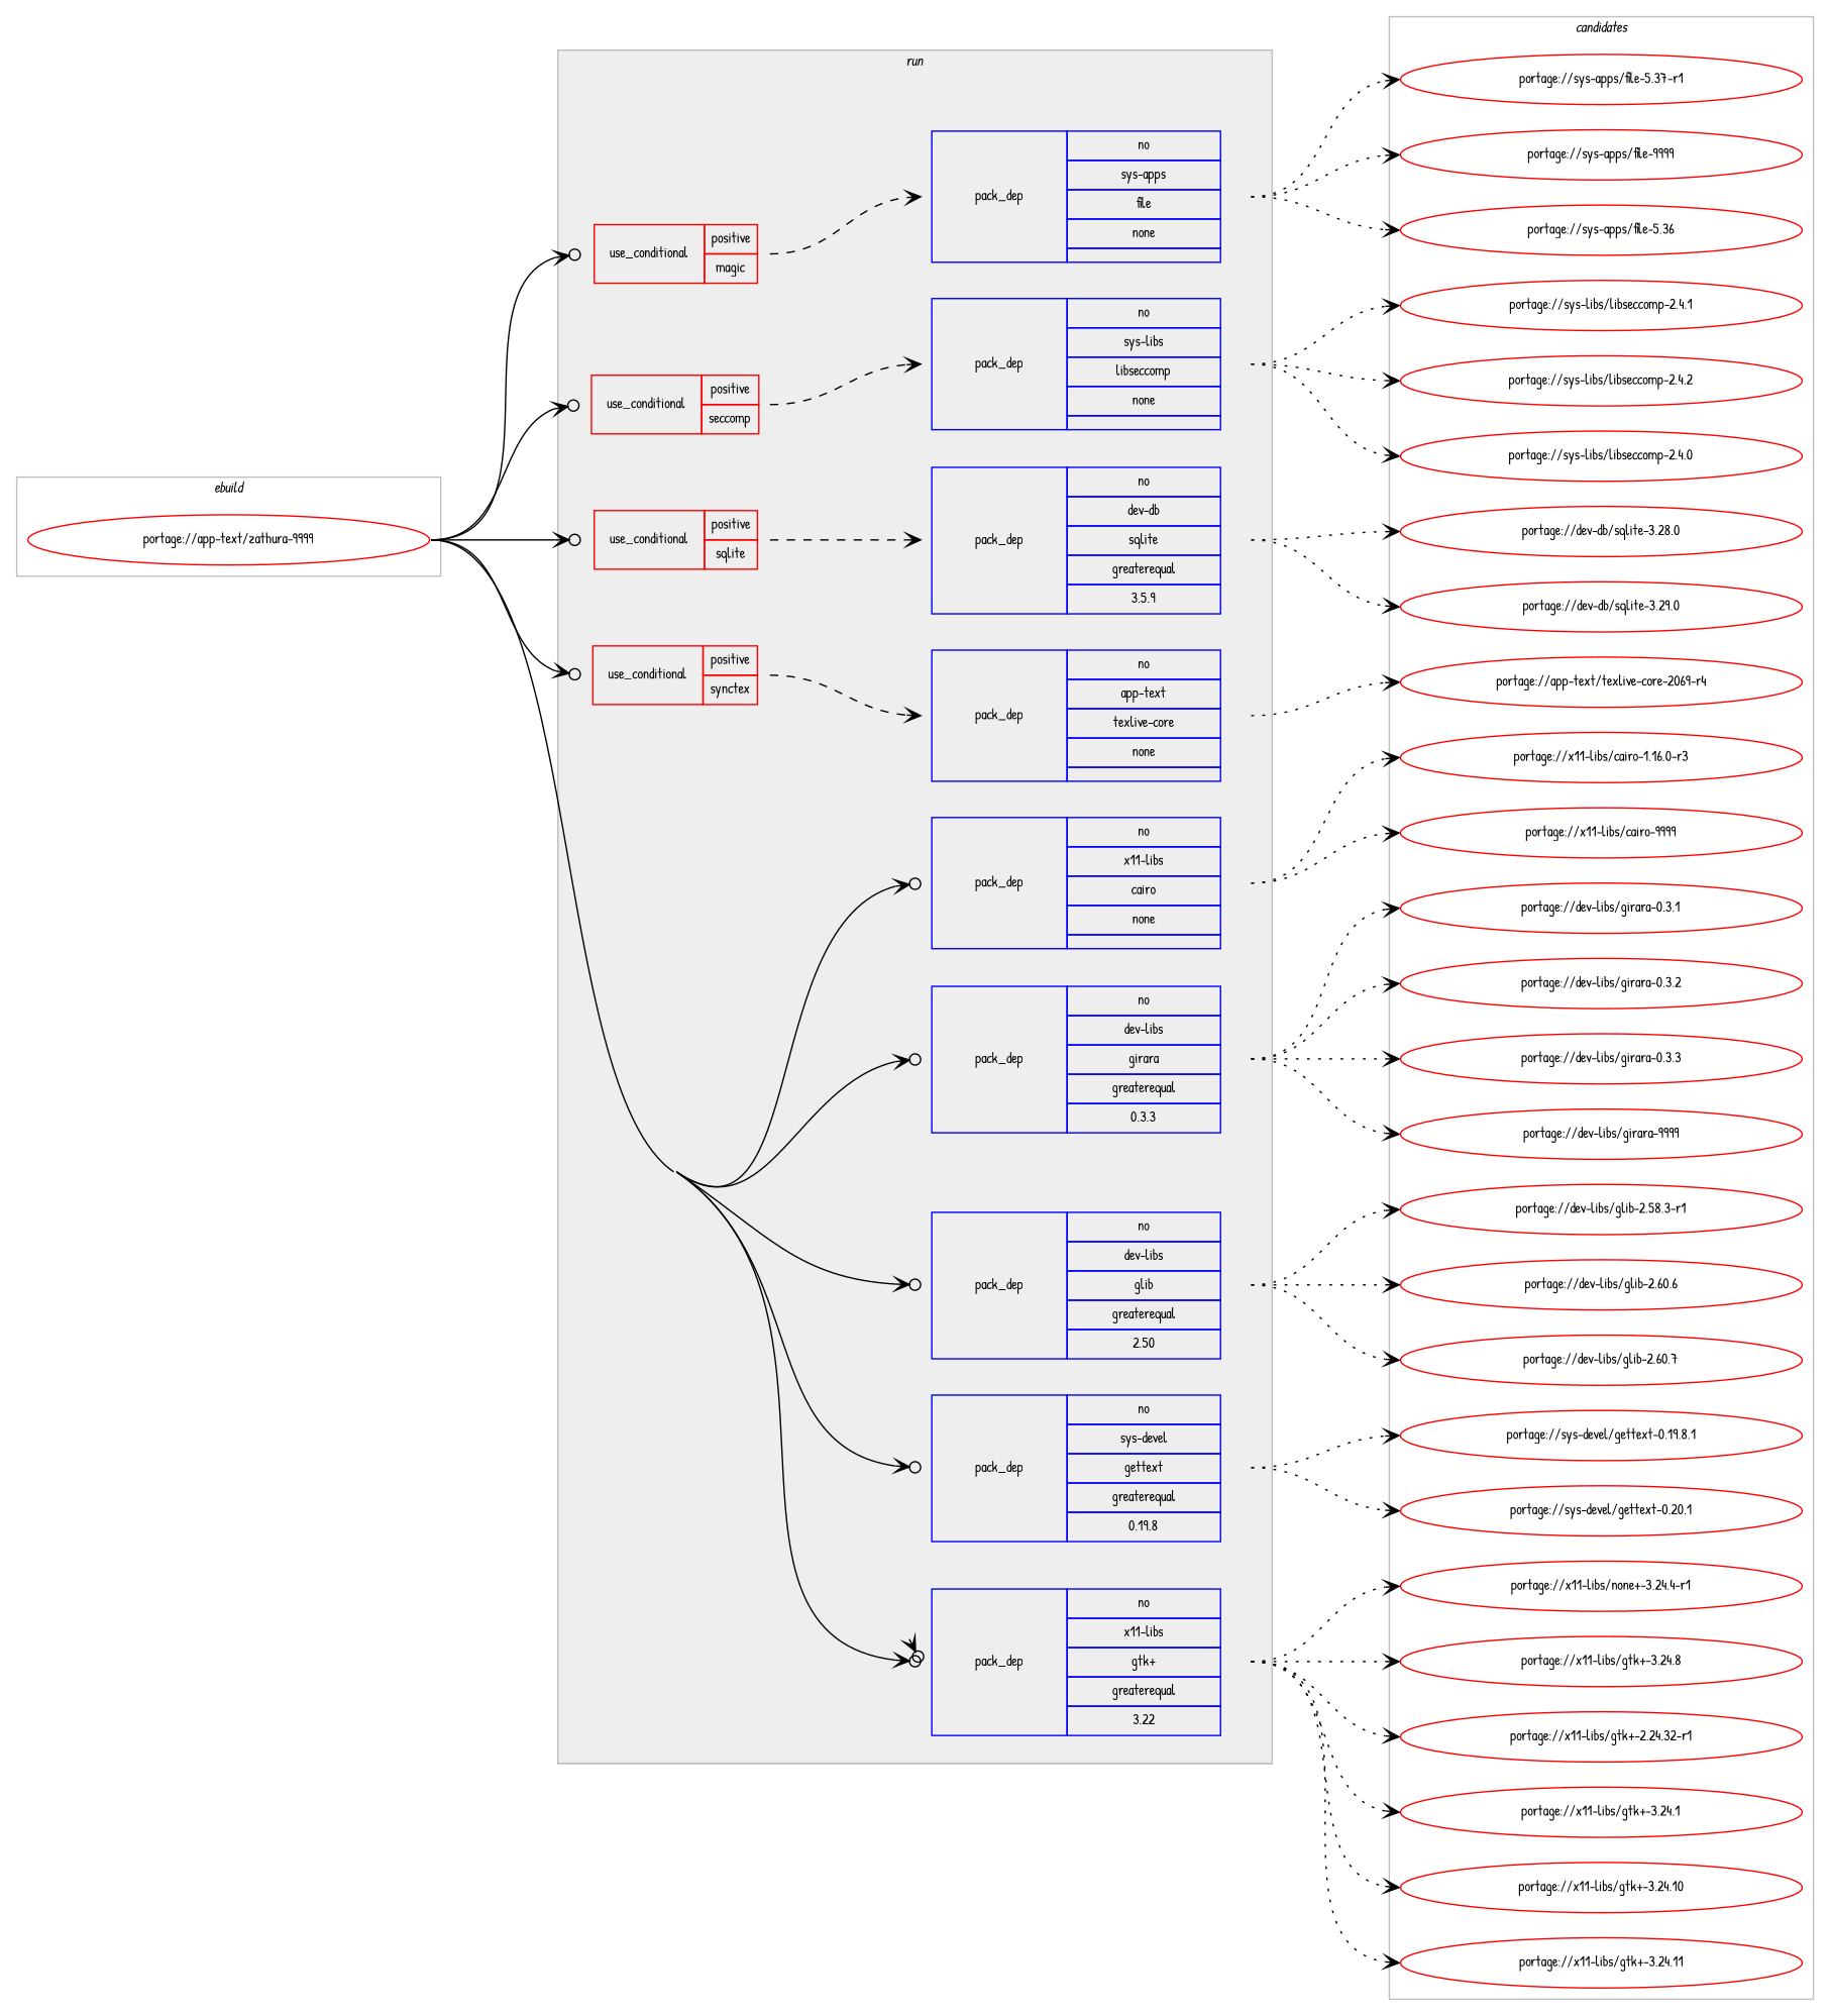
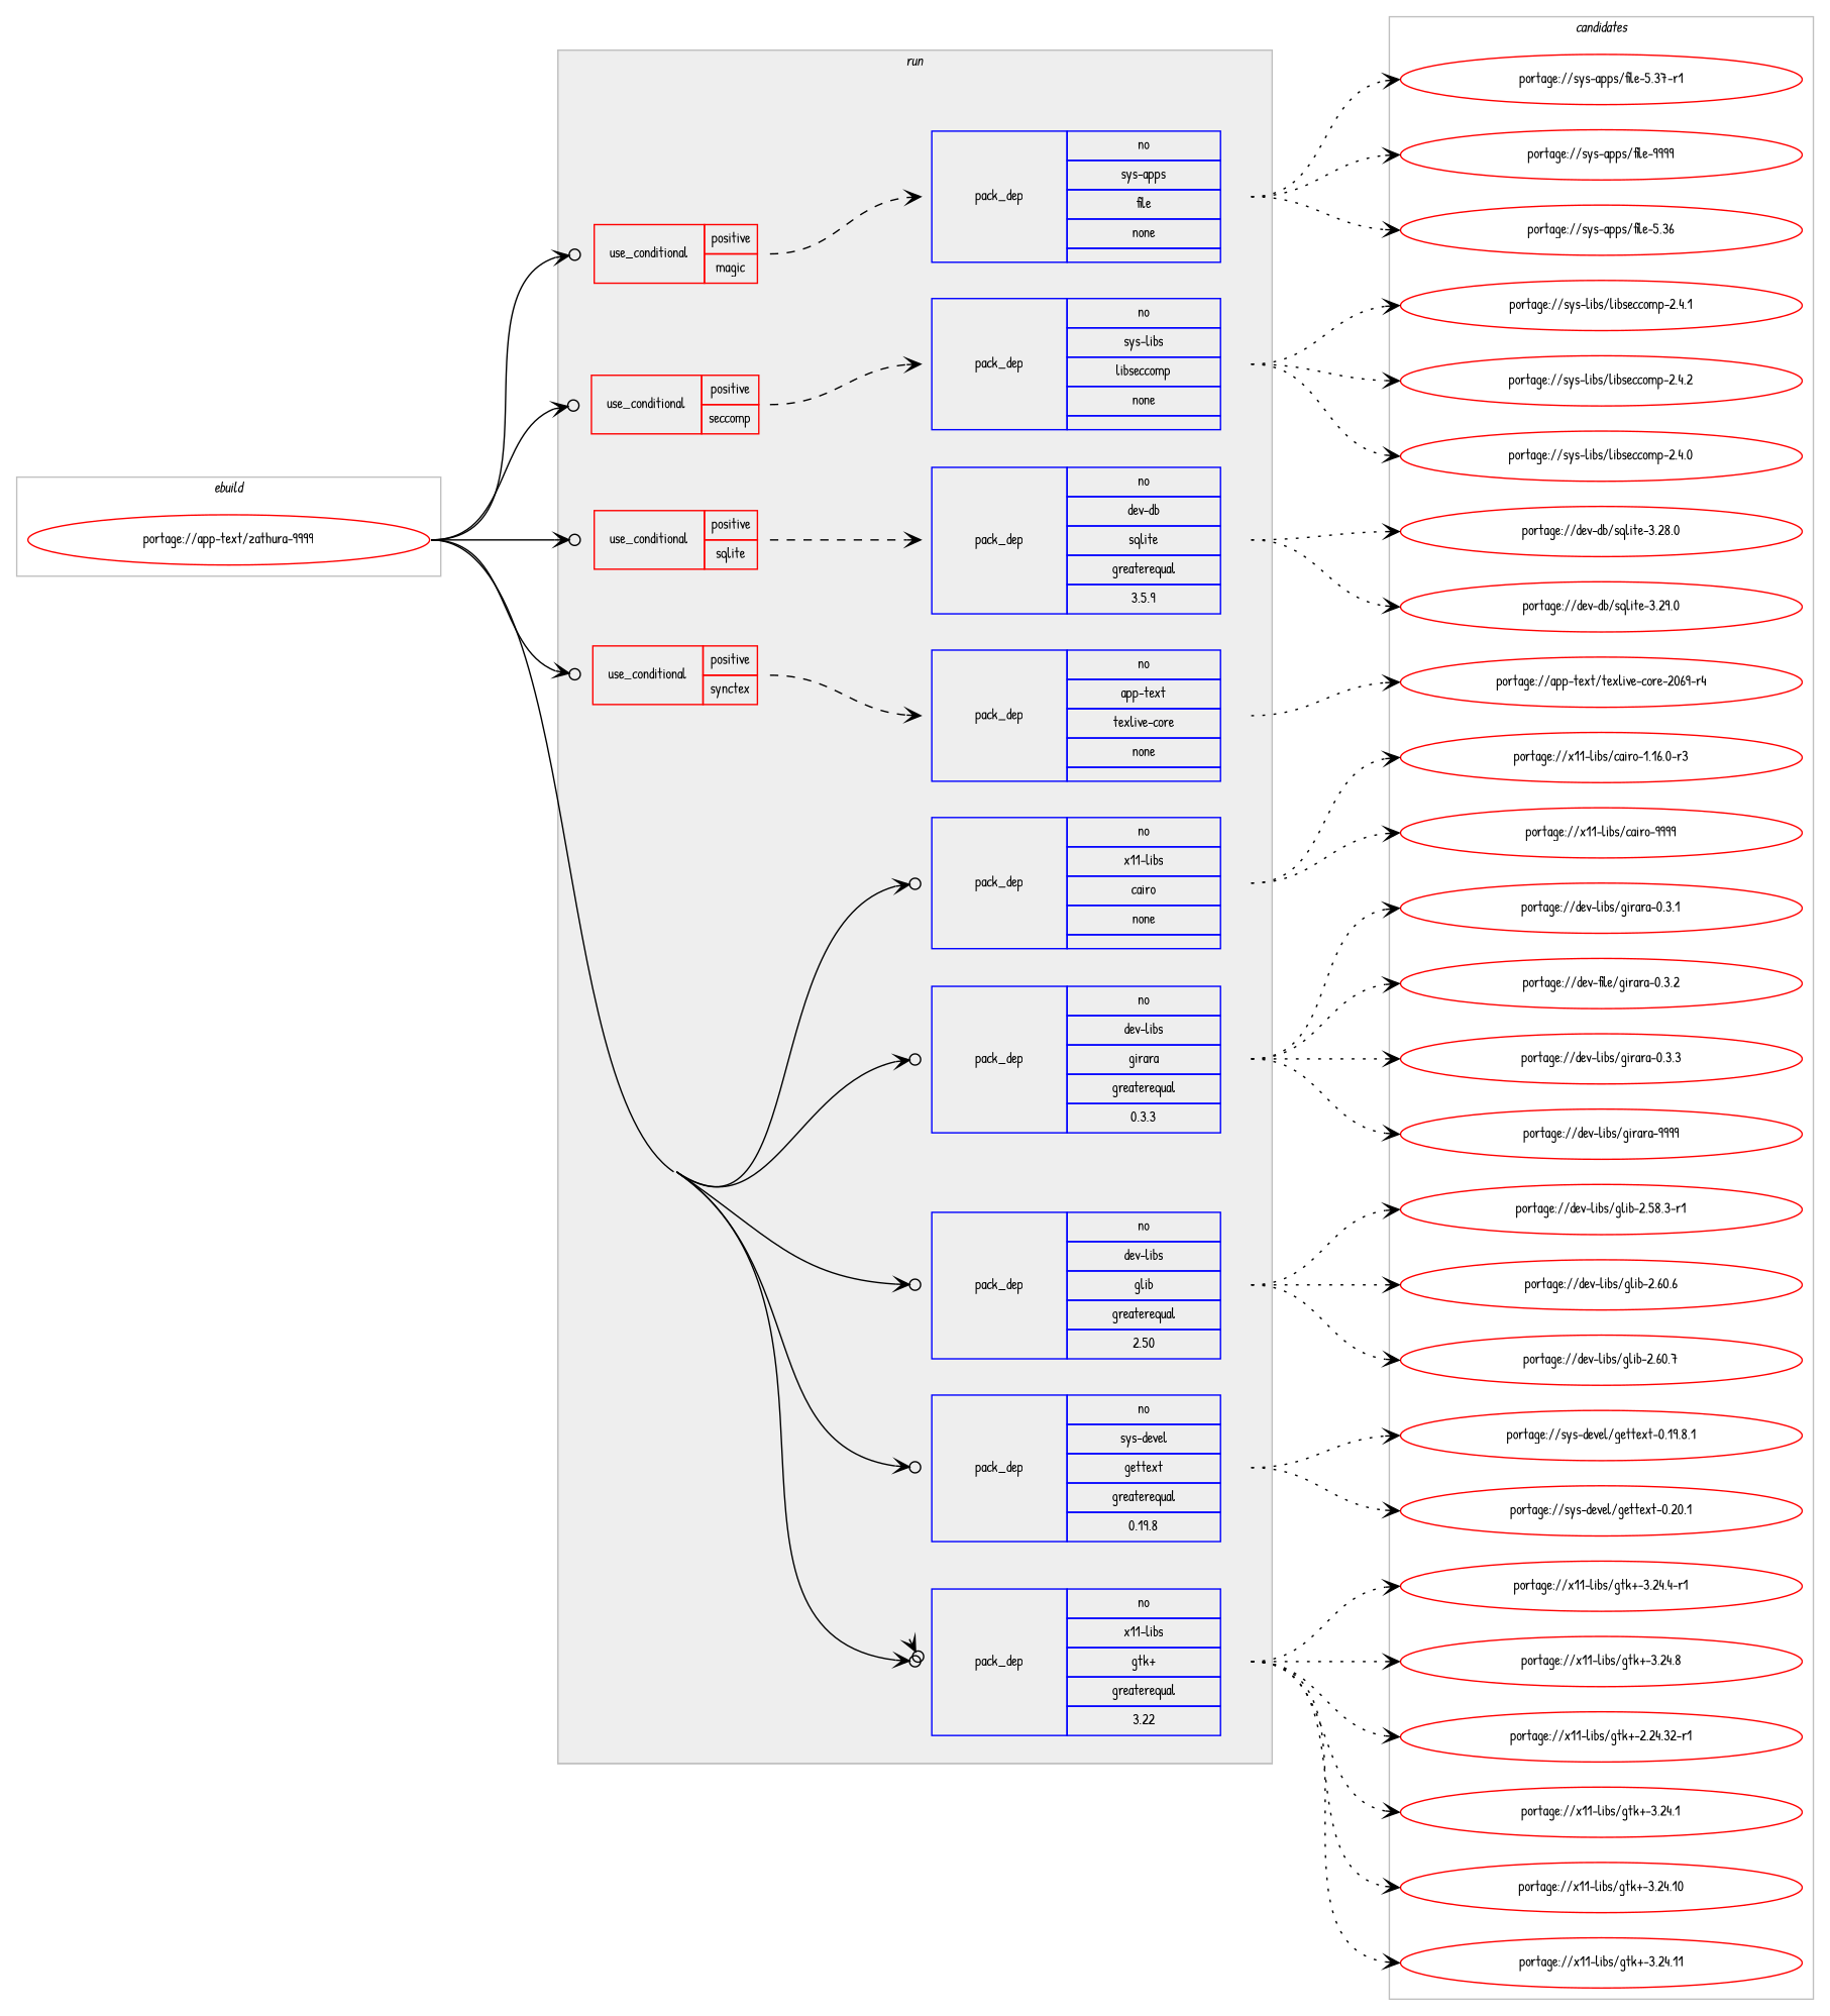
  digraph {
    compound=true
    concentrate=true
    fontname="Patrick Hand"
    fontsize=10
    newrank=true
    rankdir=LR
    ranksep=1.5
    node [color=red fontname="Patrick Hand" fontsize=10]
    edge [arrowhead=vee fontname="Patrick Hand" headport=w style=dotted tailport=e weight=100]
    n1 [label="portage://app-text/zathura-9999" width=4]
    n2 [color=blue label=<<TABLE BORDER="0" CELLBORDER="1" CELLSPACING="0" CELLPADDING="4" WIDTH="220"><TR><TD ROWSPAN="6" CELLPADDING="30">pack_dep</TD></TR><TR><TD WIDTH="110">no</TD></TR><TR><TD>sys-apps</TD></TR><TR><TD>file</TD></TR><TR><TD>none</TD></TR><TR><TD></TD></TR></TABLE>> shape=none]
    n3 [label=<<TABLE BORDER="0" CELLBORDER="1" CELLSPACING="0" CELLPADDING="4"><TR><TD ROWSPAN="3" CELLPADDING="10">use_conditional</TD></TR><TR><TD>positive</TD></TR><TR><TD>magic</TD></TR></TABLE>> shape=none]
    n4 [color=blue label=<<TABLE BORDER="0" CELLBORDER="1" CELLSPACING="0" CELLPADDING="4" WIDTH="220"><TR><TD ROWSPAN="6" CELLPADDING="30">pack_dep</TD></TR><TR><TD WIDTH="110">no</TD></TR><TR><TD>sys-libs</TD></TR><TR><TD>libseccomp</TD></TR><TR><TD>none</TD></TR><TR><TD></TD></TR></TABLE>> shape=none]
    n5 [label=<<TABLE BORDER="0" CELLBORDER="1" CELLSPACING="0" CELLPADDING="4"><TR><TD ROWSPAN="3" CELLPADDING="10">use_conditional</TD></TR><TR><TD>positive</TD></TR><TR><TD>seccomp</TD></TR></TABLE>> shape=none]
    n6 [color=blue label=<<TABLE BORDER="0" CELLBORDER="1" CELLSPACING="0" CELLPADDING="4" WIDTH="220"><TR><TD ROWSPAN="6" CELLPADDING="30">pack_dep</TD></TR><TR><TD WIDTH="110">no</TD></TR><TR><TD>dev-db</TD></TR><TR><TD>sqlite</TD></TR><TR><TD>greaterequal</TD></TR><TR><TD>3.5.9</TD></TR></TABLE>> shape=none]
    n7 [label=<<TABLE BORDER="0" CELLBORDER="1" CELLSPACING="0" CELLPADDING="4"><TR><TD ROWSPAN="3" CELLPADDING="10">use_conditional</TD></TR><TR><TD>positive</TD></TR><TR><TD>sqlite</TD></TR></TABLE>> shape=none]
    n8 [color=blue label=<<TABLE BORDER="0" CELLBORDER="1" CELLSPACING="0" CELLPADDING="4" WIDTH="220"><TR><TD ROWSPAN="6" CELLPADDING="30">pack_dep</TD></TR><TR><TD WIDTH="110">no</TD></TR><TR><TD>x11-libs</TD></TR><TR><TD>cairo</TD></TR><TR><TD>none</TD></TR><TR><TD></TD></TR></TABLE>> shape=none]
    n9 [color=blue label=<<TABLE BORDER="0" CELLBORDER="1" CELLSPACING="0" CELLPADDING="4" WIDTH="220"><TR><TD ROWSPAN="6" CELLPADDING="30">pack_dep</TD></TR><TR><TD WIDTH="110">no</TD></TR><TR><TD>app-text</TD></TR><TR><TD>texlive-core</TD></TR><TR><TD>none</TD></TR><TR><TD></TD></TR></TABLE>> shape=none]
    n10 [label=<<TABLE BORDER="0" CELLBORDER="1" CELLSPACING="0" CELLPADDING="4"><TR><TD ROWSPAN="3" CELLPADDING="10">use_conditional</TD></TR><TR><TD>positive</TD></TR><TR><TD>synctex</TD></TR></TABLE>> shape=none]
    n11 [color=blue label=<<TABLE BORDER="0" CELLBORDER="1" CELLSPACING="0" CELLPADDING="4" WIDTH="220"><TR><TD ROWSPAN="6" CELLPADDING="30">pack_dep</TD></TR><TR><TD WIDTH="110">no</TD></TR><TR><TD>dev-libs</TD></TR><TR><TD>girara</TD></TR><TR><TD>greaterequal</TD></TR><TR><TD>0.3.3</TD></TR></TABLE>> shape=none]
    n12 [color=blue label=<<TABLE BORDER="0" CELLBORDER="1" CELLSPACING="0" CELLPADDING="4" WIDTH="220"><TR><TD ROWSPAN="6" CELLPADDING="30">pack_dep</TD></TR><TR><TD WIDTH="110">no</TD></TR><TR><TD>dev-libs</TD></TR><TR><TD>glib</TD></TR><TR><TD>greaterequal</TD></TR><TR><TD>2.50</TD></TR></TABLE>> shape=none]
    n13 [color=blue label=<<TABLE BORDER="0" CELLBORDER="1" CELLSPACING="0" CELLPADDING="4" WIDTH="220"><TR><TD ROWSPAN="6" CELLPADDING="30">pack_dep</TD></TR><TR><TD WIDTH="110">no</TD></TR><TR><TD>sys-devel</TD></TR><TR><TD>gettext</TD></TR><TR><TD>greaterequal</TD></TR><TR><TD>0.19.8</TD></TR></TABLE>> shape=none]
    n14 [color=blue label=<<TABLE BORDER="0" CELLBORDER="1" CELLSPACING="0" CELLPADDING="4" WIDTH="220"><TR><TD ROWSPAN="6" CELLPADDING="30">pack_dep</TD></TR><TR><TD WIDTH="110">no</TD></TR><TR><TD>x11-libs</TD></TR><TR><TD>gtk+</TD></TR><TR><TD>greaterequal</TD></TR><TR><TD>3.22</TD></TR></TABLE>> shape=none]
    n15 [label="portage://sys-apps/file-5.36" width=4]
    n16 [label="portage://sys-apps/file-5.37-r1" width=4]
    n17 [label="portage://sys-apps/file-9999" width=4]
    n18 [label="portage://sys-libs/libseccomp-2.4.0" width=4]
    n19 [label="portage://sys-libs/libseccomp-2.4.1" width=4]
    n20 [label="portage://sys-libs/libseccomp-2.4.2" width=4]
    n21 [label="portage://dev-db/sqlite-3.28.0" width=4]
    n22 [label="portage://dev-db/sqlite-3.29.0" width=4]
    n23 [label="portage://app-text/texlive-core-2069-r4" width=4]
    n24 [label="portage://dev-libs/girara-0.3.1" width=4]
-   n25 [label="portage://dev-libs/girara-0.3.2" width=4]
+   n25 [label="portage://dev-file/girara-0.3.2" width=4]
    n26 [label="portage://dev-libs/girara-0.3.3" width=4]
    n27 [label="portage://dev-libs/girara-9999" width=4]
    n28 [label="portage://dev-libs/glib-2.58.3-r1" width=4]
    n29 [label="portage://dev-libs/glib-2.60.6" width=4]
    n30 [label="portage://dev-libs/glib-2.60.7" width=4]
    n31 [label="portage://sys-devel/gettext-0.19.8.1" width=4]
    n32 [label="portage://sys-devel/gettext-0.20.1" width=4]
    n33 [label="portage://x11-libs/cairo-1.16.0-r3" width=4]
    n34 [label="portage://x11-libs/cairo-9999" width=4]
    n35 [label="portage://x11-libs/gtk+-2.24.32-r1" width=4]
    n36 [label="portage://x11-libs/gtk+-3.24.1" width=4]
    n37 [label="portage://x11-libs/gtk+-3.24.10" width=4]
    n38 [label="portage://x11-libs/gtk+-3.24.11" width=4]
-   n39 [label="portage://x11-libs/none+-3.24.4-r1" width=4]
+   n39 [label="portage://x11-libs/gtk+-3.24.4-r1" width=4]
    n40 [label="portage://x11-libs/gtk+-3.24.8" width=4]
    subgraph cluster_1 {
      color=gray
      label=<<i>ebuild</i>>
      rank=same
      n1
    }
    subgraph cluster_2 {
      color=gray
      label=<<i>dependencies</i>>
      subgraph cluster_3 {
        color=gray
        fillcolor="#eeeeee"
        label=<<i>compile</i>>
        style=filled
      }
      subgraph cluster_4 {
        color=gray
        fillcolor="#eeeeee"
        label=<<i>compile and run</i>>
        style=filled
        subgraph sub_5 {
          color=gray
          fillcolor="#eeeeee"
          label=<<i>compile and run</i>>
          style=filled
          n3
          subgraph sub_6 {
            color=gray
            fillcolor="#eeeeee"
            label=<<i>compile and run</i>>
            style=filled
            n2
          }
        }
        subgraph sub_7 {
          color=gray
          fillcolor="#eeeeee"
          label=<<i>compile and run</i>>
          style=filled
          n5
          subgraph sub_8 {
            color=gray
            fillcolor="#eeeeee"
            label=<<i>compile and run</i>>
            style=filled
            n4
          }
        }
        subgraph sub_9 {
          color=gray
          fillcolor="#eeeeee"
          label=<<i>compile and run</i>>
          style=filled
          n7
          subgraph sub_10 {
            color=gray
            fillcolor="#eeeeee"
            label=<<i>compile and run</i>>
            style=filled
            n6
          }
        }
        subgraph sub_11 {
          color=gray
          fillcolor="#eeeeee"
          label=<<i>compile and run</i>>
          style=filled
          n8
        }
        subgraph sub_12 {
          color=gray
          fillcolor="#eeeeee"
          label=<<i>compile and run</i>>
          style=filled
          n10
          subgraph sub_13 {
            color=gray
            fillcolor="#eeeeee"
            label=<<i>compile and run</i>>
            style=filled
            n9
          }
        }
        subgraph sub_14 {
          color=gray
          fillcolor="#eeeeee"
          label=<<i>compile and run</i>>
          style=filled
          n11
        }
        subgraph sub_15 {
          color=gray
          fillcolor="#eeeeee"
          label=<<i>compile and run</i>>
          style=filled
          n12
        }
        subgraph sub_16 {
          color=gray
          fillcolor="#eeeeee"
          label=<<i>compile and run</i>>
          style=filled
          n13
        }
        subgraph sub_17 {
          color=gray
          fillcolor="#eeeeee"
          label=<<i>compile and run</i>>
          style=filled
          n14
        }
      }
      subgraph cluster_18 {
        color=gray
        fillcolor="#eeeeee"
        label=<<i>run</i>>
        style=filled
      }
    }
    subgraph cluster_19 {
      color=gray
      label=<<i>candidates</i>>
      rank=same
      subgraph sub_20 {
        color=black
        label=<<i>candidates</i>>
        nodesep=1
        rank=same
        n15
        n16
        n17
      }
      subgraph sub_21 {
        color=black
        label=<<i>candidates</i>>
        nodesep=1
        rank=same
        n18
        n19
        n20
      }
      subgraph sub_22 {
        color=black
        label=<<i>candidates</i>>
        nodesep=1
        rank=same
        n21
        n22
      }
      subgraph sub_23 {
        color=black
        label=<<i>candidates</i>>
        nodesep=1
        rank=same
        n23
      }
      subgraph sub_24 {
        color=black
        label=<<i>candidates</i>>
        nodesep=1
        rank=same
        n24
        n25
        n26
        n27
      }
      subgraph sub_25 {
        color=black
        label=<<i>candidates</i>>
        nodesep=1
        rank=same
        n28
        n29
        n30
      }
      subgraph sub_26 {
        color=black
        label=<<i>candidates</i>>
        nodesep=1
        rank=same
        n31
        n32
      }
      subgraph sub_27 {
        color=black
        label=<<i>candidates</i>>
        nodesep=1
        rank=same
        n33
        n34
      }
      subgraph sub_28 {
        color=black
        label=<<i>candidates</i>>
        nodesep=1
        rank=same
        n35
        n36
        n37
        n38
        n39
        n40
      }
    }
    n1 -> n3 [arrowhead=odotvee style=solid weight=20]
    n1 -> n5 [arrowhead=odotvee style=solid weight=20]
    n1 -> n7 [arrowhead=odotvee style=solid weight=20]
    n1 -> n8 [arrowhead=odotvee style=solid weight=20]
    n1 -> n10 [arrowhead=odotvee style=solid weight=20]
    n1 -> n11 [arrowhead=odotvee style=solid weight=20]
    n1 -> n12 [arrowhead=odotvee style=solid weight=20]
    n1 -> n13 [arrowhead=odotvee style=solid weight=20]
    n1 -> n14 [arrowhead=odotvee style=solid weight=20]
    n2 -> n15
    n2 -> n16
    n2 -> n17
    n3 -> n2 [style=dashed weight=20]
    n4 -> n18
    n4 -> n19
    n4 -> n20
    n5 -> n4 [style=dashed weight=20]
    n6 -> n21
    n6 -> n22
    n7 -> n6 [style=dashed weight=20]
    n8 -> n33
    n8 -> n34
    n9 -> n23
    n10 -> n9 [style=dashed weight=20]
    n11 -> n24
    n11 -> n25
    n11 -> n26
    n11 -> n27
    n12 -> n28
    n12 -> n29
    n12 -> n30
    n13 -> n31
    n13 -> n32
    n14 -> n35
    n14 -> n36
    n14 -> n37
    n14 -> n38
    n14 -> n39
    n14 -> n40
  }
